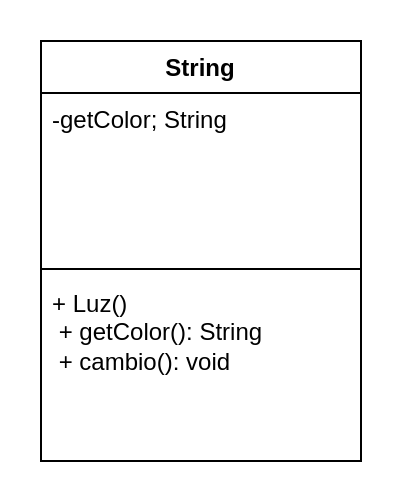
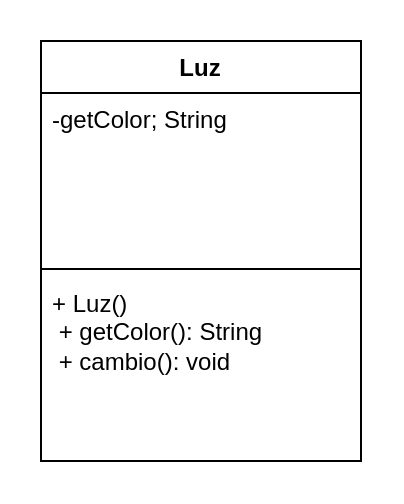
  <mxCell id="0" />
  <mxCell id="1" parent="0" />
- <mxCell id="2" value="String" style="swimlane;fontStyle=1;align=center;verticalAlign=top;childLayout=stackLayout;horizontal=1;startSize=26;horizontalStack=0;resizeParent=1;resizeParentMax=0;resizeLast=0;collapsible=1;marginBottom=0;whiteSpace=wrap;html=1;" vertex="1" parent="1"><mxGeometry x="20" y="20" width="160" height="210" as="geometry" /></mxCell>
+ <mxCell id="2" value="Luz" style="swimlane;fontStyle=1;align=center;verticalAlign=top;childLayout=stackLayout;horizontal=1;startSize=26;horizontalStack=0;resizeParent=1;resizeParentMax=0;resizeLast=0;collapsible=1;marginBottom=0;whiteSpace=wrap;html=1;" vertex="1" parent="1"><mxGeometry x="20" y="20" width="160" height="210" as="geometry" /></mxCell>
  <mxCell id="3" value="-getColor; String" style="text;strokeColor=none;fillColor=none;align=left;verticalAlign=top;spacingLeft=4;spacingRight=4;overflow=hidden;rotatable=0;points=[[0,0.5],[1,0.5]];portConstraint=eastwest;whiteSpace=wrap;html=1;" vertex="1" parent="2"><mxGeometry y="26" width="160" height="84" as="geometry" /></mxCell>
  <mxCell id="4" value="" style="line;strokeWidth=1;fillColor=none;align=left;verticalAlign=middle;spacingTop=-1;spacingLeft=3;spacingRight=3;rotatable=0;labelPosition=right;points=[];portConstraint=eastwest;strokeColor=inherit;" vertex="1" parent="2"><mxGeometry y="110" width="160" height="8" as="geometry" /></mxCell>
  <mxCell id="5" value="+ Luz()&lt;div&gt;&amp;nbsp;+ getColor(): String&amp;nbsp;&lt;/div&gt;&lt;div&gt;&amp;nbsp;+ cambio(): void&lt;/div&gt;" style="text;strokeColor=none;fillColor=none;align=left;verticalAlign=top;spacingLeft=4;spacingRight=4;overflow=hidden;rotatable=0;points=[[0,0.5],[1,0.5]];portConstraint=eastwest;whiteSpace=wrap;html=1;" vertex="1" parent="2"><mxGeometry y="118" width="160" height="92" as="geometry" /></mxCell>
